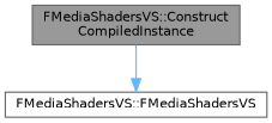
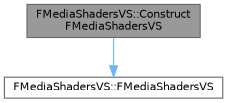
  digraph {
    rankdir=TB
    node [fontname=Helvetica fontsize=10 shape=box style=filled]
-   n1 [color=gray40 fillcolor=grey60 fontcolor=black height=0.2 label="FMediaShadersVS::Construct\lCompiledInstance" width=0.4]
+   n1 [color=gray40 fillcolor=grey60 fontcolor=black height=0.2 label="FMediaShadersVS::Construct\lFMediaShadersVS" width=0.4]
    n2 [color=grey40 fillcolor=white height=0.2 label="FMediaShadersVS::FMediaShadersVS" width=0.4]
    n1 -> n2 [color=steelblue1 fontname=Helvetica fontsize=10 labelfontname=Helvetica labelfontsize=10 style=solid arrowhead=normal]
  }
